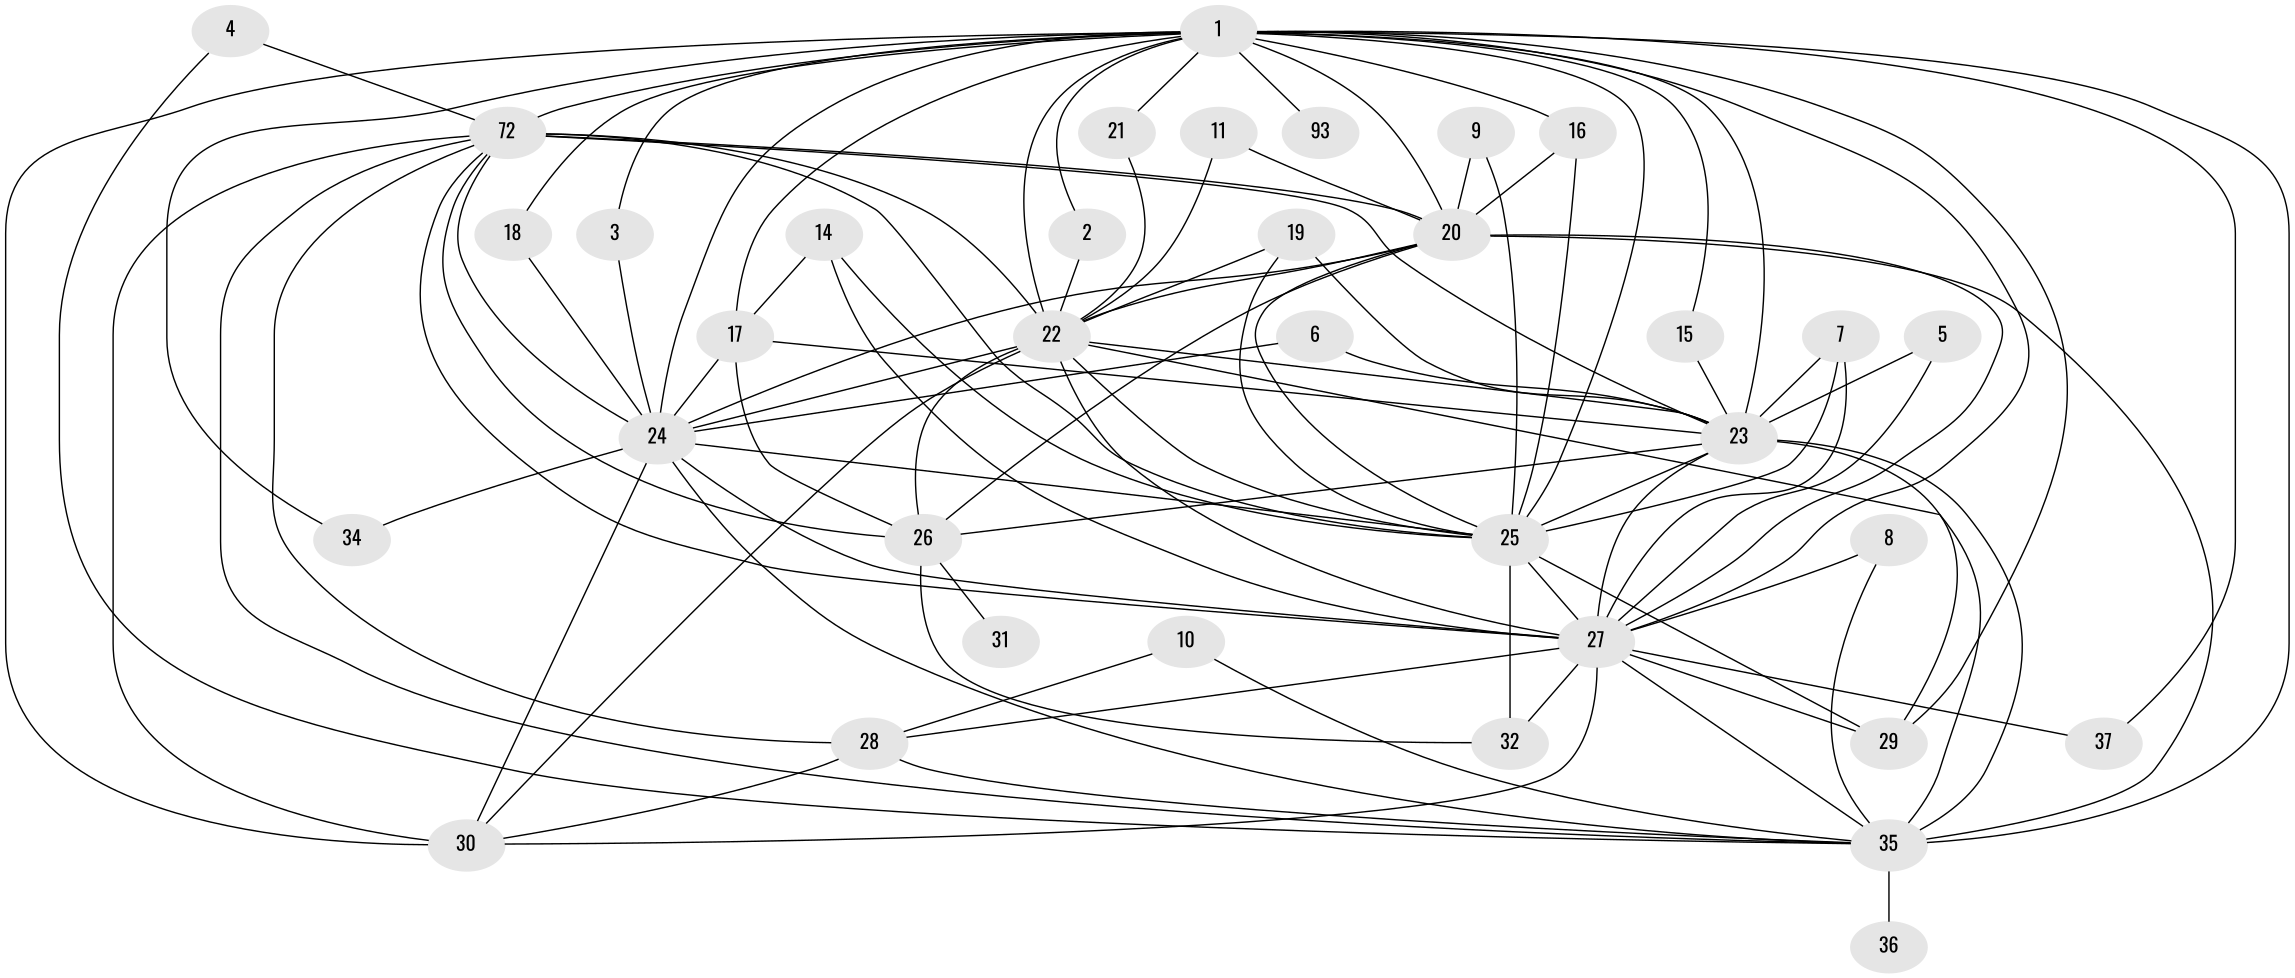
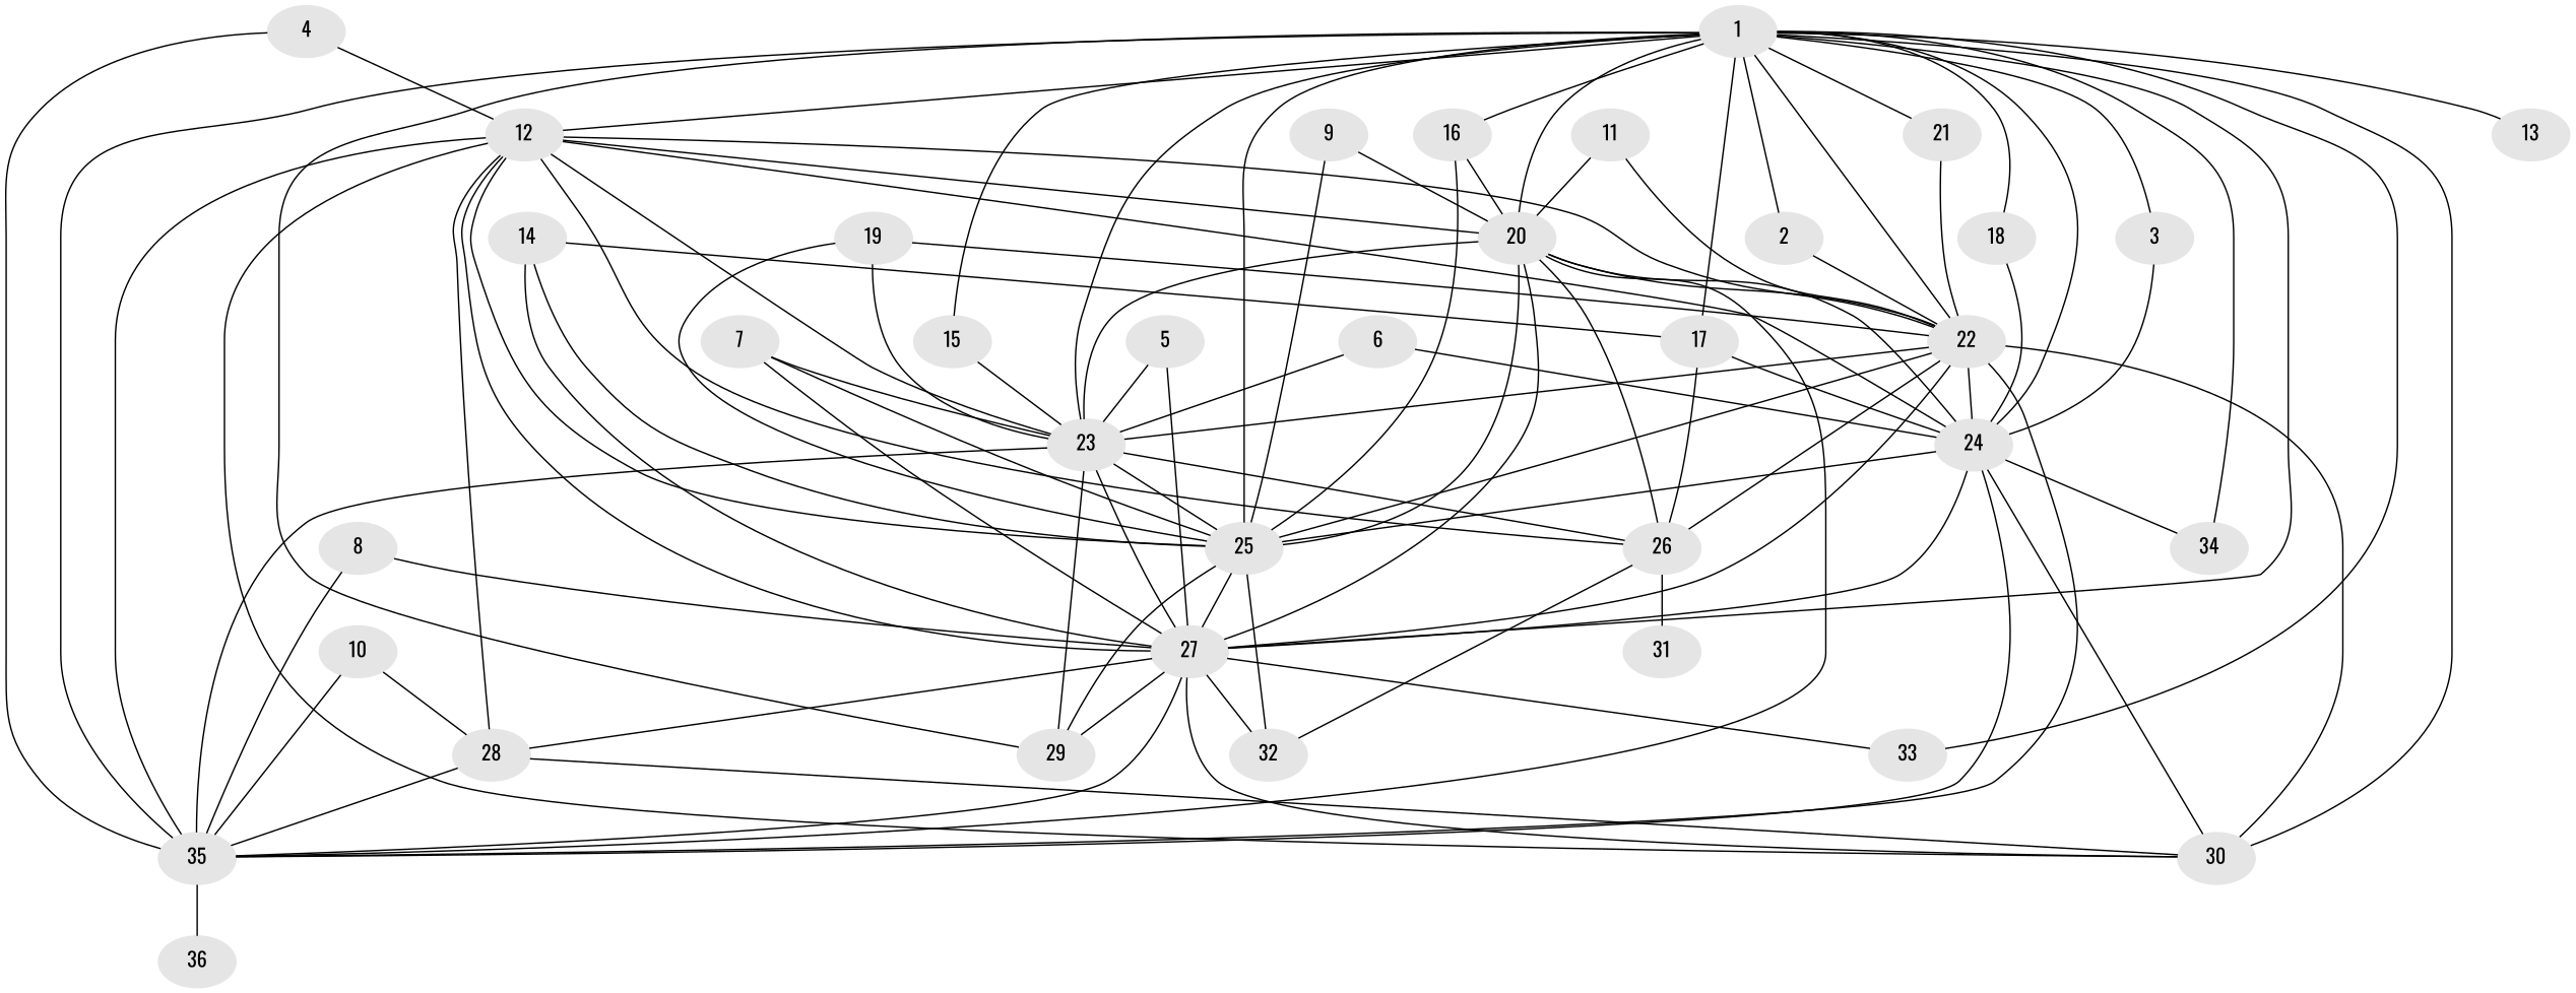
  graph {
    fontname=Oswald
    node [color=gray90 fontname=Oswald style=filled]
    edge [fontname=Oswald weight=1.0]
    1
    2
    3
-   12 [label=72]
-   13 [label=93]
+   12
+   13
    15
    16
    17
    18
    20
    21
    22
    23
    24
    25
    27
    29
    30
-   33 [label=37]
+   33
    34
    35
    28
    26
    32
    36
    4
    5
    6
    7
    8
    9
    10
    11
    31
    14
    19
    1 -- 2
    1 -- 3
    1 -- 12 [weight=3.0]
    1 -- 13
    1 -- 15
    1 -- 16
    1 -- 17
    1 -- 18
    1 -- 20 [weight=2.0]
    1 -- 21
    1 -- 22 [weight=2.0]
    1 -- 23 [weight=2.0]
    1 -- 24 [weight=3.0]
    1 -- 25 [weight=2.0]
    1 -- 27 [weight=2.0]
    1 -- 29
    1 -- 30 [weight=2.0]
    1 -- 33
    1 -- 34 [weight=2.0]
    1 -- 35 [weight=4.0]
    2 -- 22
    3 -- 24
    12 -- 20
    12 -- 22
    12 -- 23
    12 -- 24
    12 -- 25 [weight=3.0]
    12 -- 27
    12 -- 30
    12 -- 35
    12 -- 28
    12 -- 26
    15 -- 23
    16 -- 20
    16 -- 25
    17 -- 24
    17 -- 26 [weight=2.0]
    18 -- 24
    20 -- 22 [weight=2.0]
-   17 -- 23 [weight=2.0]
+   20 -- 23 [weight=2.0]
    20 -- 24 [weight=2.0]
    20 -- 25
    20 -- 27
    20 -- 35
    20 -- 26
    21 -- 22
    22 -- 23
    22 -- 24
    22 -- 25
    22 -- 27
    22 -- 30 [weight=2.0]
    22 -- 35
    22 -- 26
    23 -- 25 [weight=2.0]
    23 -- 27
    23 -- 29
    23 -- 35
    23 -- 26
    24 -- 25
    24 -- 27
    24 -- 30
    24 -- 34
    24 -- 35
    25 -- 27 [weight=2.0]
    25 -- 29
    25 -- 32 [weight=2.0]
    27 -- 29
    27 -- 30
    27 -- 33
    27 -- 35
    27 -- 28
    27 -- 32
    35 -- 36
    28 -- 30
    28 -- 35
    26 -- 32
    26 -- 31
    4 -- 12
    4 -- 35
    5 -- 23
    5 -- 27
    6 -- 23
    6 -- 24
    7 -- 23
    7 -- 25
    7 -- 27
    8 -- 27
    8 -- 35
    9 -- 20
    9 -- 25
    10 -- 35
    10 -- 28
    11 -- 20 [weight=2.0]
    11 -- 22
    14 -- 17
    14 -- 25
    14 -- 27
    19 -- 22
    19 -- 23
    19 -- 25
  }
